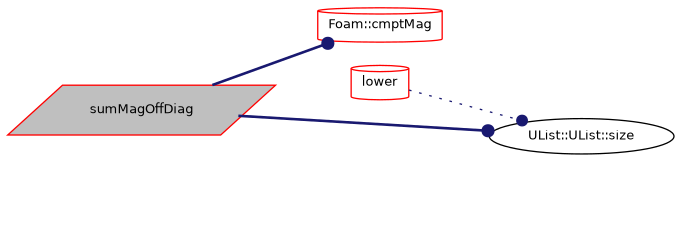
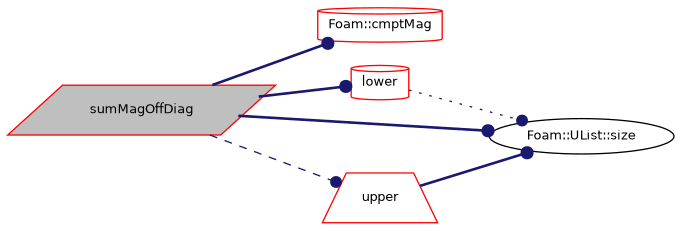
  digraph {
    rankdir=LR
    node [color=red fontname=Helvetica fontsize=10 shape=cylinder]
    edge [arrowhead=dot color=midnightblue fontname=Helvetica fontsize=10 labelfontname=Helvetica labelfontsize=10 style=bold]
    n1 [fillcolor=grey75 fontcolor=black height=0.2 label=sumMagOffDiag shape=parallelogram style=filled width=0.4]
    n2 [height=0.2 label="Foam::cmptMag" width=0.4]
    n3 [height=0.2 label=lower width=0.4]
-   n4 [color=black height=0.2 label="UList::UList::size" shape=ellipse width=0.4]
+   n4 [color=black height=0.2 label="Foam::UList::size" shape=ellipse width=0.4]
+   n5 [height=0.2 label=upper shape=trapezium width=0.4]
    n1 -> n2
+   n1 -> n3
    n1 -> n4
+   n1 -> n5 [style=dashed]
    n3 -> n4 [style=dotted]
+   n5 -> n4
  }
